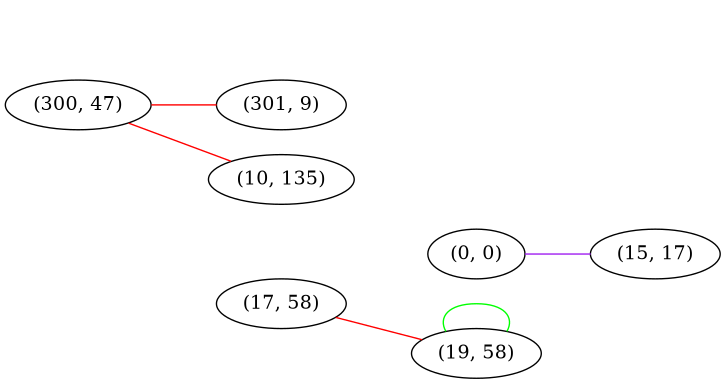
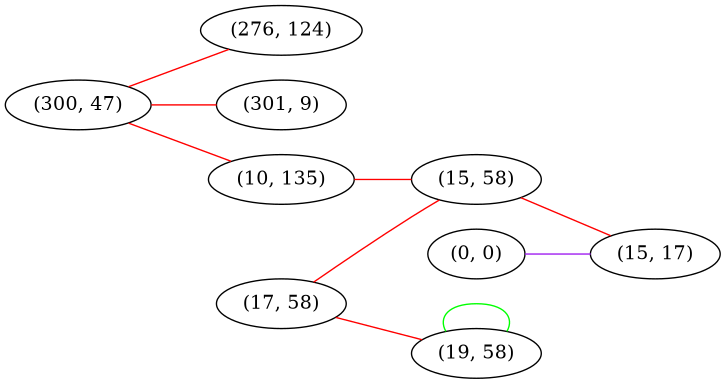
  graph {
    rankdir=LR
    edge [color=red weight=1]
    "(300, 47)"
+   "(276, 124)"
    "(301, 9)"
    "(10, 135)"
    "(17, 58)"
+   "(15, 58)"
    n7 [label="(19, 58)"]
    "(0, 0)"
    "(15, 17)"
+   "(300, 47)" -- "(276, 124)"
    "(300, 47)" -- "(301, 9)"
    "(300, 47)" -- "(10, 135)"
+   "(10, 135)" -- "(15, 58)"
+   "(17, 58)" -- "(15, 58)"
    "(17, 58)" -- n7
+   "(15, 58)" -- "(15, 17)"
    n7 -- n7 [color=green weight=2]
    "(0, 0)" -- "(15, 17)" [color=purple weight=4]
  }
